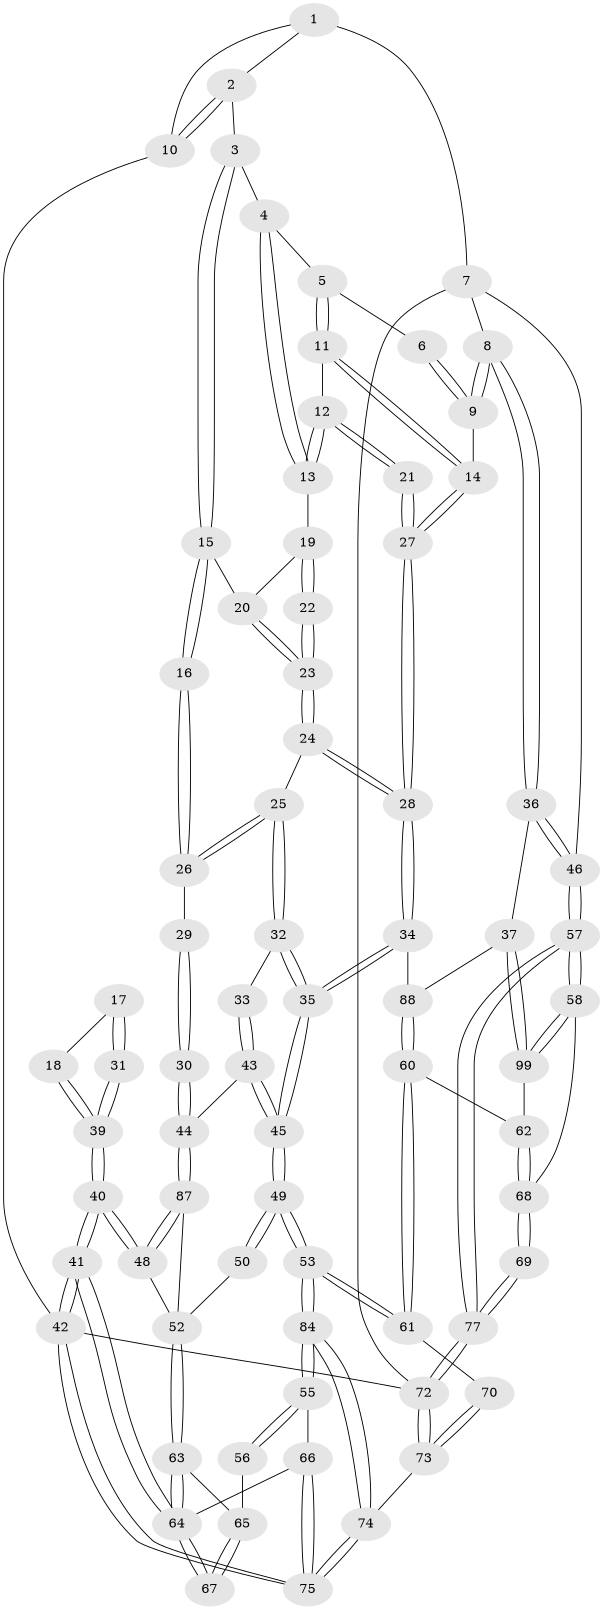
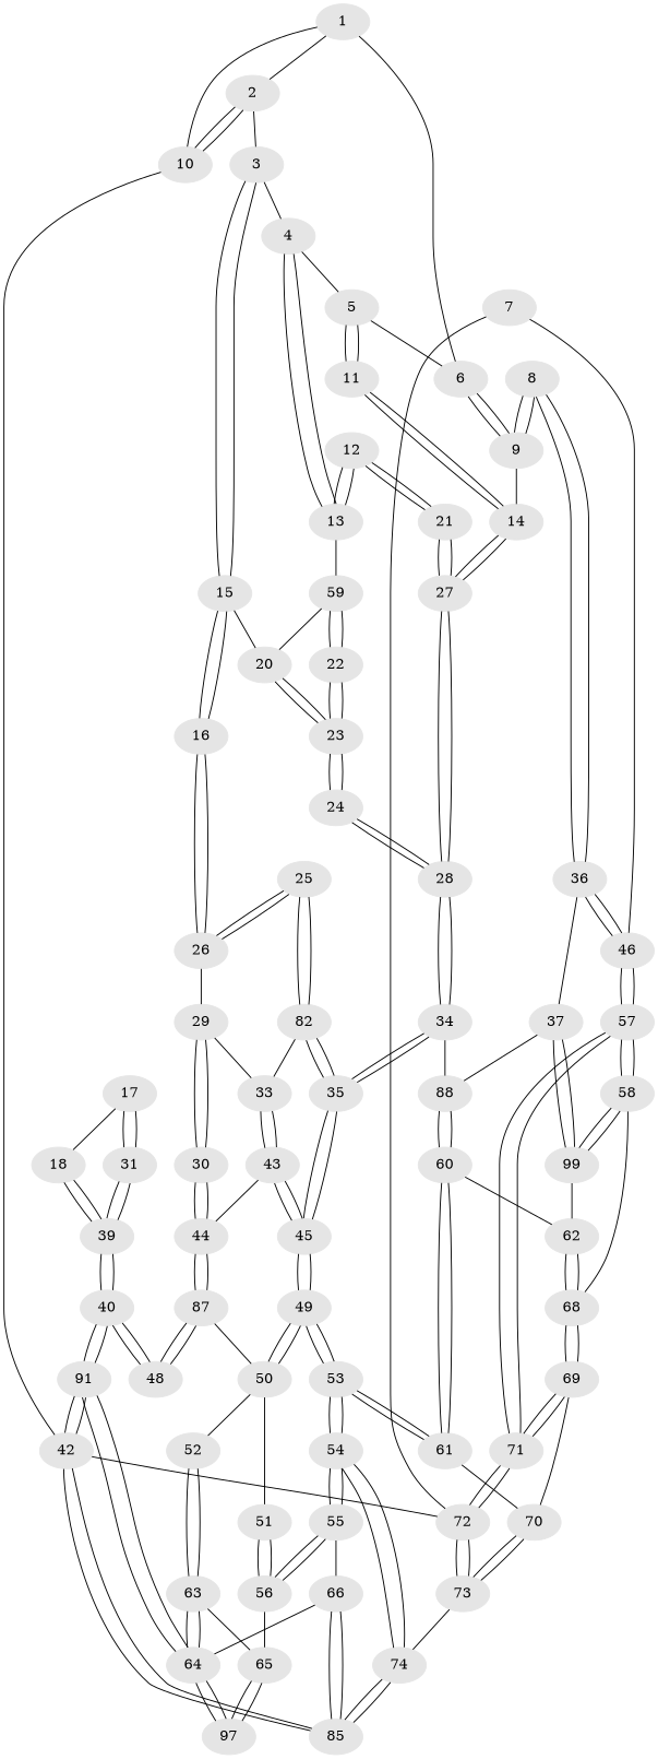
  graph {
    node [color=gray90 style=filled]
    1
    2
    7
    10
    3
    8
    46
    72
    42
    4
    15
    5
    13
    16
    20
    6
    11
-   19
+   19 [label=59]
    9
    14
    12
    36
    57
    73
    37
    27
    18
    39
-   75
+   75 [label=85]
    21
    22
    28
    26
    23
    17
    31
    29
    40
    24
    25
-   32
+   32 [label=82]
    34
    33
    35
    30
    n46 [label=88]
    44
    43
    n49 [label=87]
    45
    60
    49
    n53 [label=99]
    62
    61
-   41
+   41 [label=91]
    48
    64
    52
-   67
+   67 [label=97]
    50
    53
    58
-   71 [label=77]
+   71
+   51
    63
-   54 [label=84]
+   54
    56
    65
    55
    74
    70
    66
    68
    69
    1 -- 2
-   1 -- 7
+   1 -- 6
    1 -- 10
    2 -- 10
    2 -- 10
    2 -- 3
-   7 -- 8
    7 -- 46
    7 -- 72
    10 -- 42
    3 -- 4
    3 -- 15
    3 -- 15
    8 -- 9
    8 -- 9
    8 -- 36
    8 -- 36
    46 -- 57
    46 -- 57
    72 -- 73
    72 -- 73
    42 -- 72
    42 -- 75
    42 -- 75
    4 -- 5
    4 -- 13
    4 -- 13
    15 -- 16
    15 -- 16
    15 -- 20
    5 -- 6
    5 -- 11
    5 -- 11
    13 -- 19
    16 -- 26
    16 -- 26
    20 -- 23
    20 -- 23
    6 -- 9
    6 -- 9
    11 -- 14
    11 -- 14
-   11 -- 12
    19 -- 20
    19 -- 22
    19 -- 22
    9 -- 14
    14 -- 27
    14 -- 27
    12 -- 13
    12 -- 13
    12 -- 21
    12 -- 21
    36 -- 46
    36 -- 46
    36 -- 37
    57 -- 58
    57 -- 58
    57 -- 71
    57 -- 71
    73 -- 74
    37 -- n46
    37 -- n53
    37 -- n53
    27 -- 28
    27 -- 28
    18 -- 39
    18 -- 39
    39 -- 40
    39 -- 40
    21 -- 27
    21 -- 27
    22 -- 23
    22 -- 23
    28 -- 34
    28 -- 34
    26 -- 29
    23 -- 24
    23 -- 24
    17 -- 18
    17 -- 31
    17 -- 31
    31 -- 39
    31 -- 39
+   29 -- 33
    29 -- 30
    29 -- 30
    40 -- 41
    40 -- 41
    40 -- 48
    40 -- 48
    24 -- 28
    24 -- 28
-   24 -- 25
    25 -- 26
    25 -- 26
    25 -- 32
    25 -- 32
    32 -- 33
    32 -- 35
    32 -- 35
    34 -- 35
    34 -- 35
    34 -- n46
    33 -- 43
    33 -- 43
    35 -- 45
    35 -- 45
    30 -- 44
    30 -- 44
    n46 -- 60
    n46 -- 60
    44 -- n49
    44 -- n49
    43 -- 44
    43 -- 45
    43 -- 45
    n49 -- 48
    n49 -- 48
-   n49 -- 52
+   n49 -- 50
    45 -- 49
    45 -- 49
    60 -- 62
    60 -- 61
    60 -- 61
    49 -- 50
    49 -- 50
    49 -- 53
    49 -- 53
    n53 -- 62
    62 -- 68
    62 -- 68
    61 -- 70
    41 -- 42
    41 -- 42
    41 -- 64
    41 -- 64
-   48 -- 52
    64 -- 67
    64 -- 67
    52 -- 63
    52 -- 63
    50 -- 52
+   50 -- 51
    53 -- 61
    53 -- 61
    53 -- 54
    53 -- 54
    58 -- n53
    58 -- n53
    58 -- 68
    71 -- 72
    71 -- 72
+   51 -- 56
+   51 -- 56
    63 -- 64
    63 -- 64
    63 -- 65
    54 -- 55
    54 -- 55
    54 -- 74
    54 -- 74
    56 -- 65
    65 -- 67
    65 -- 67
    55 -- 56
    55 -- 56
    55 -- 66
    74 -- 75
    74 -- 75
    70 -- 73
    70 -- 73
    66 -- 75
    66 -- 75
    66 -- 64
    68 -- 69
    68 -- 69
    69 -- 71
    69 -- 71
+   69 -- 70
  }
